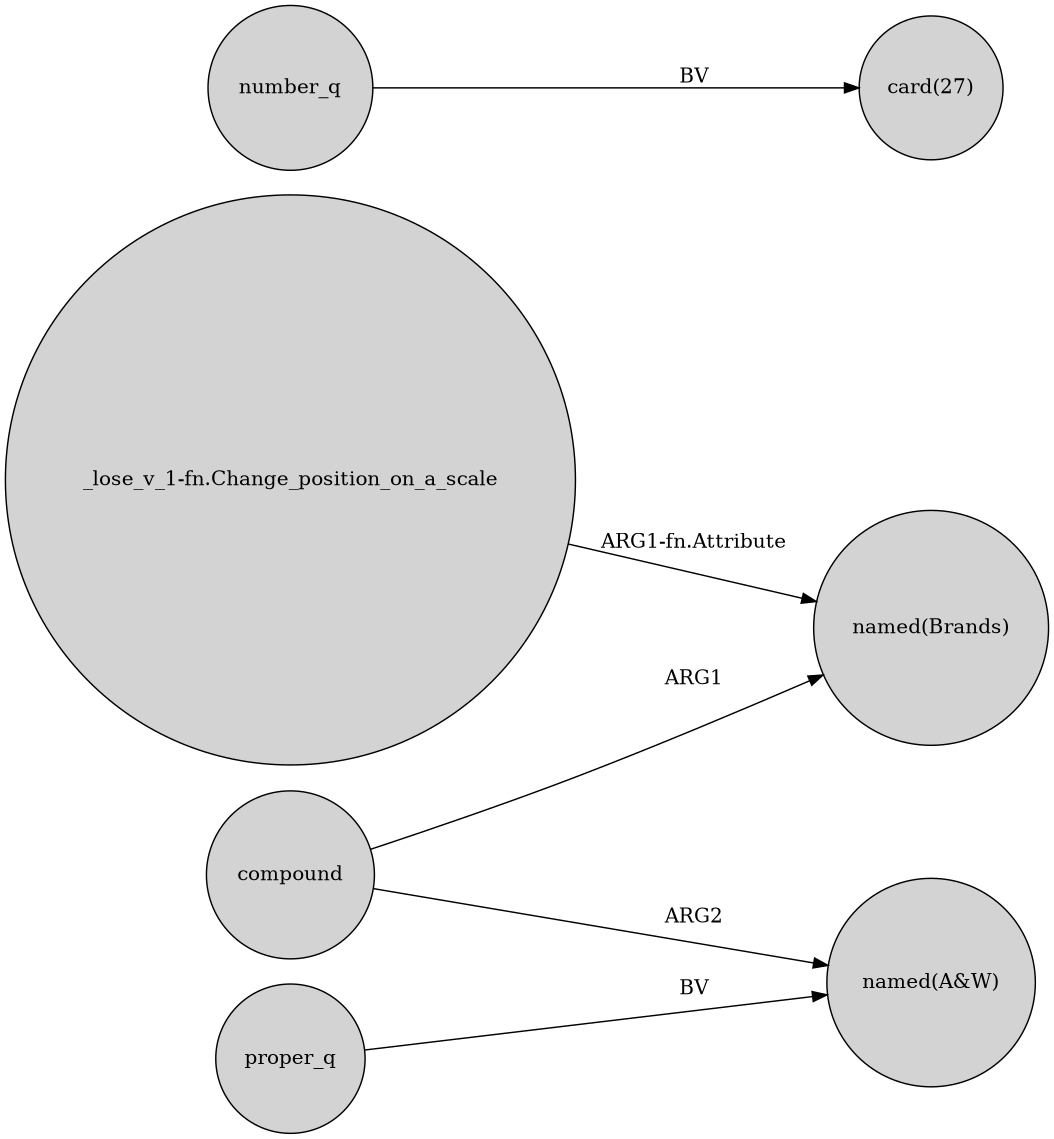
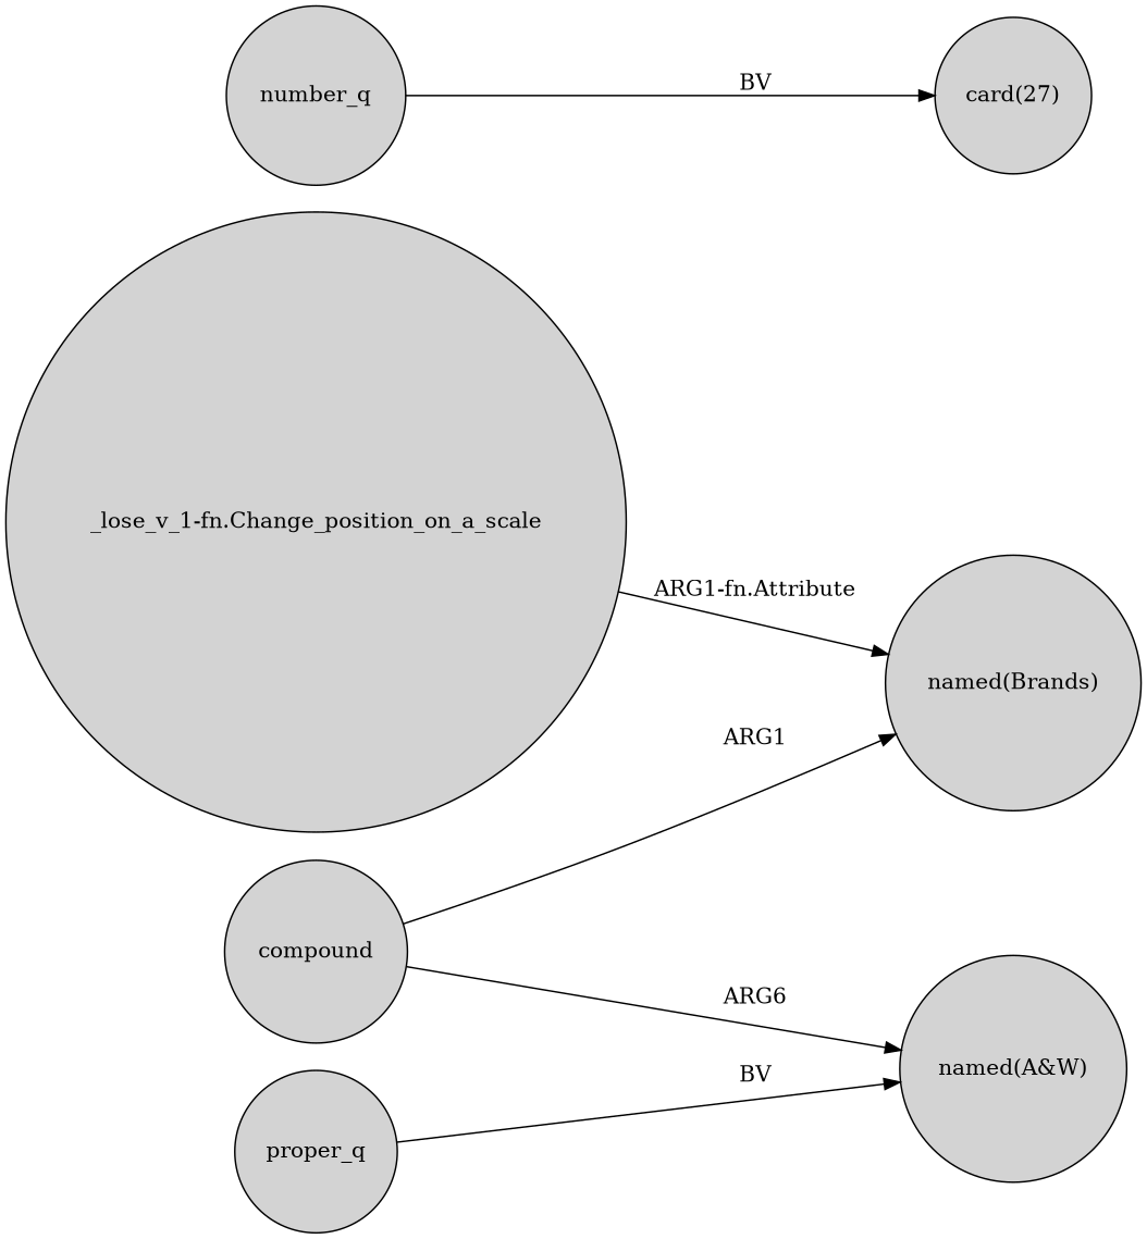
  digraph {
    rankdir=LR
    node [shape=circle style=filled]
    "_lose_v_1-fn.Change_position_on_a_scale"
    "named(Brands)"
    proper_q
    "named(A&W)"
    number_q
    "card(27)"
    compound
    "_lose_v_1-fn.Change_position_on_a_scale" -> "named(Brands)" [label="ARG1-fn.Attribute"]
    proper_q -> "named(A&W)" [label=BV]
    number_q -> "card(27)" [label=BV]
    compound -> "named(Brands)" [label=ARG1]
-   compound -> "named(A&W)" [label=ARG2]
+   compound -> "named(A&W)" [label=ARG6]
  }
